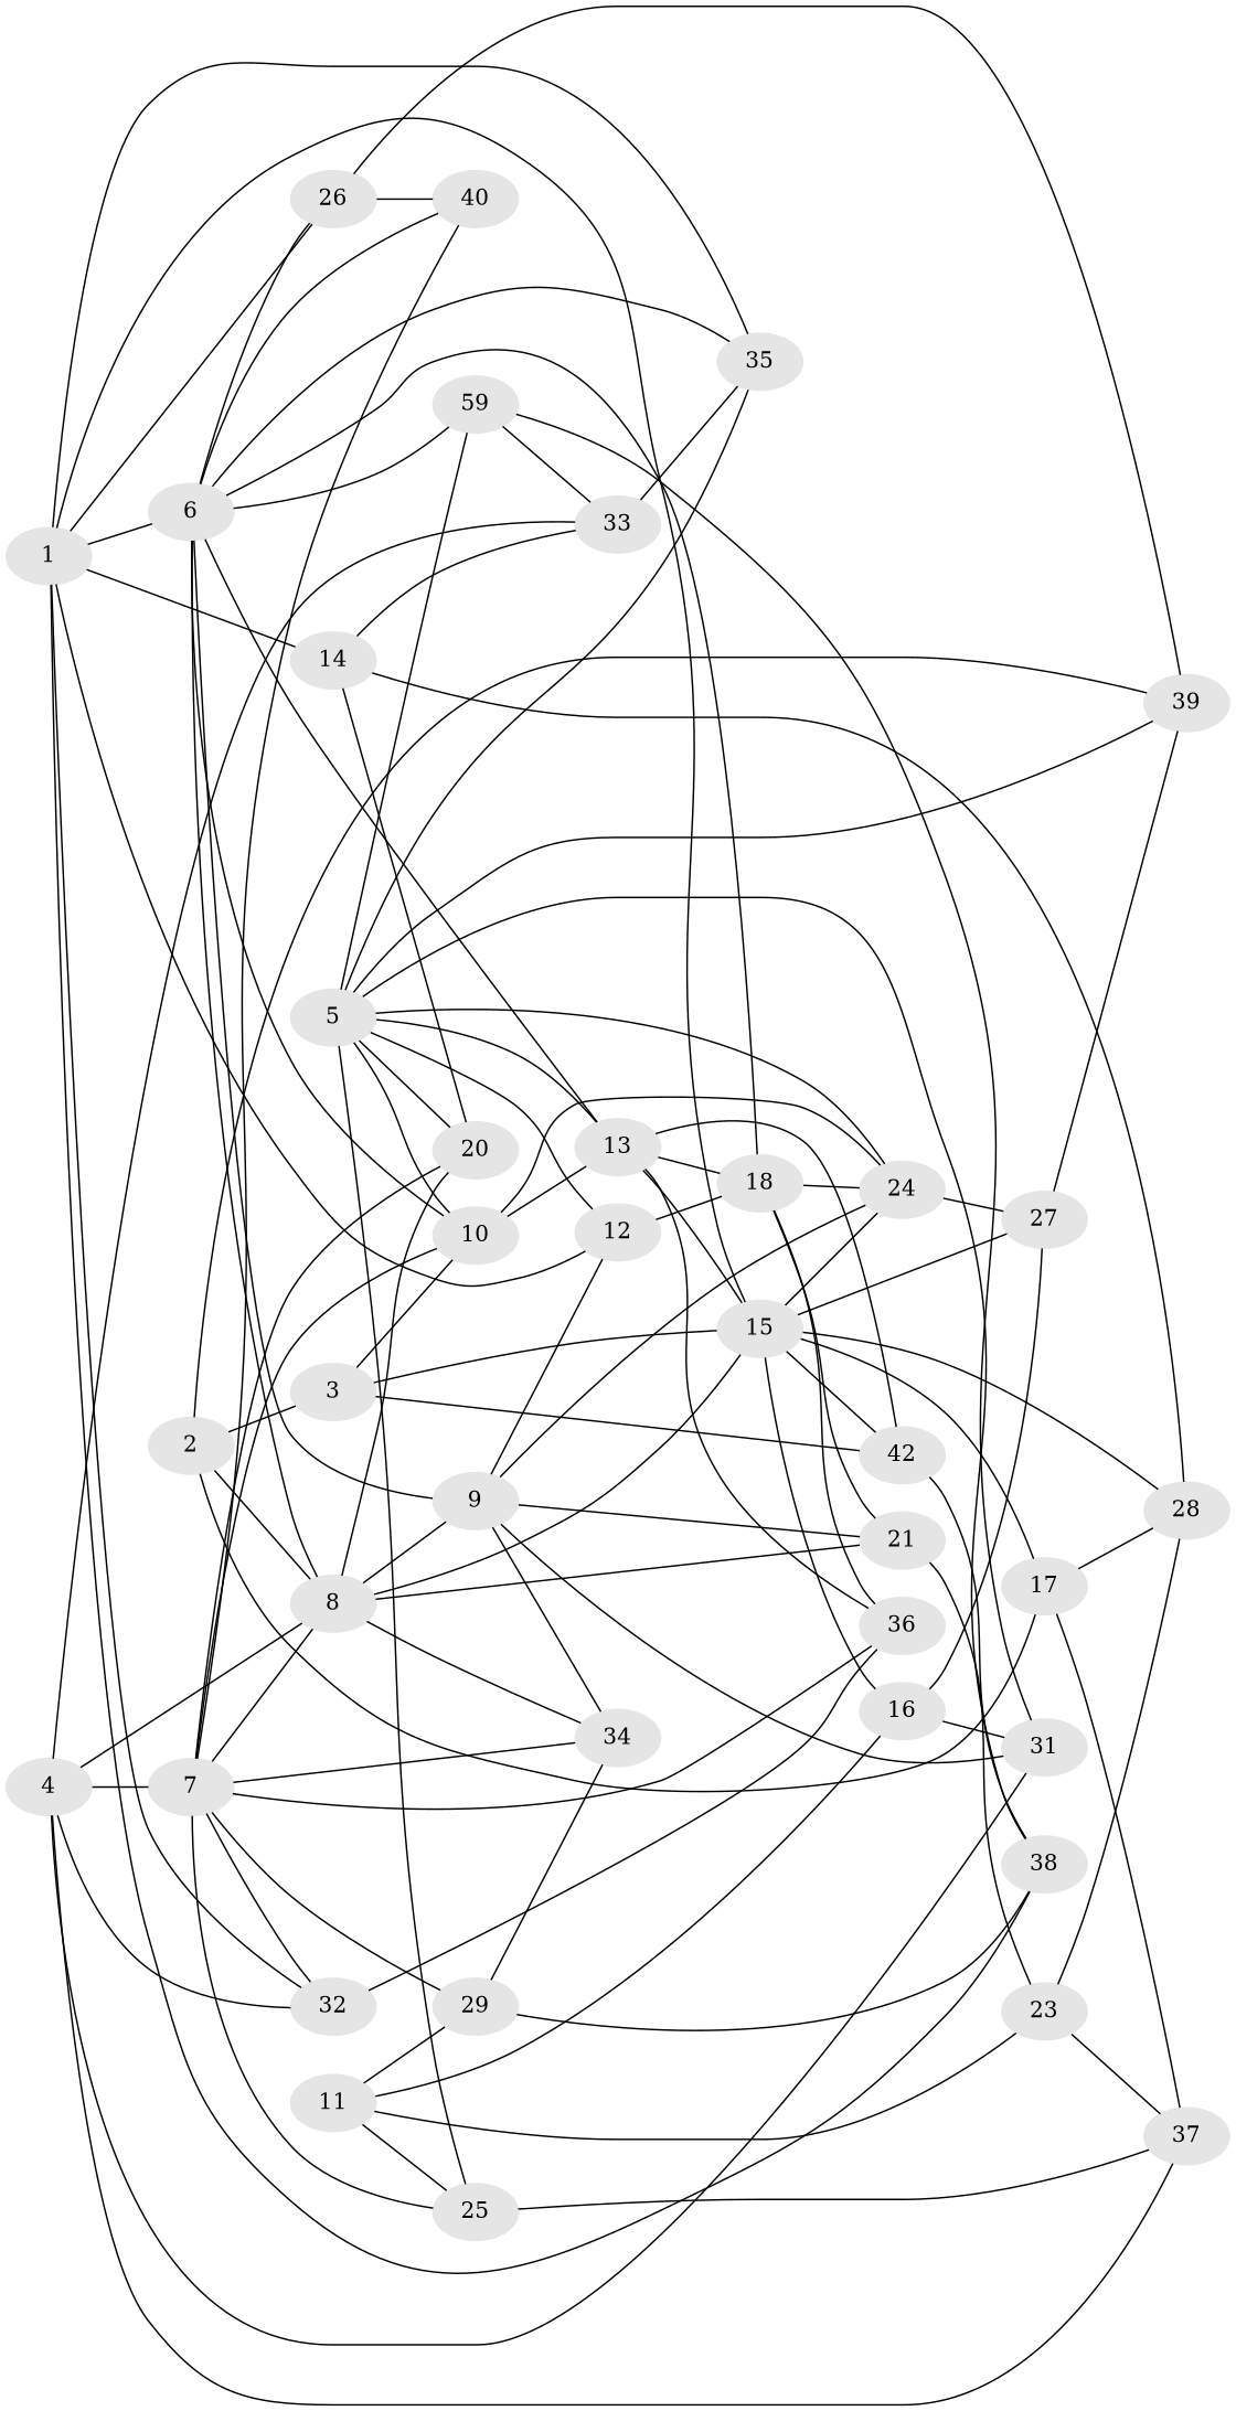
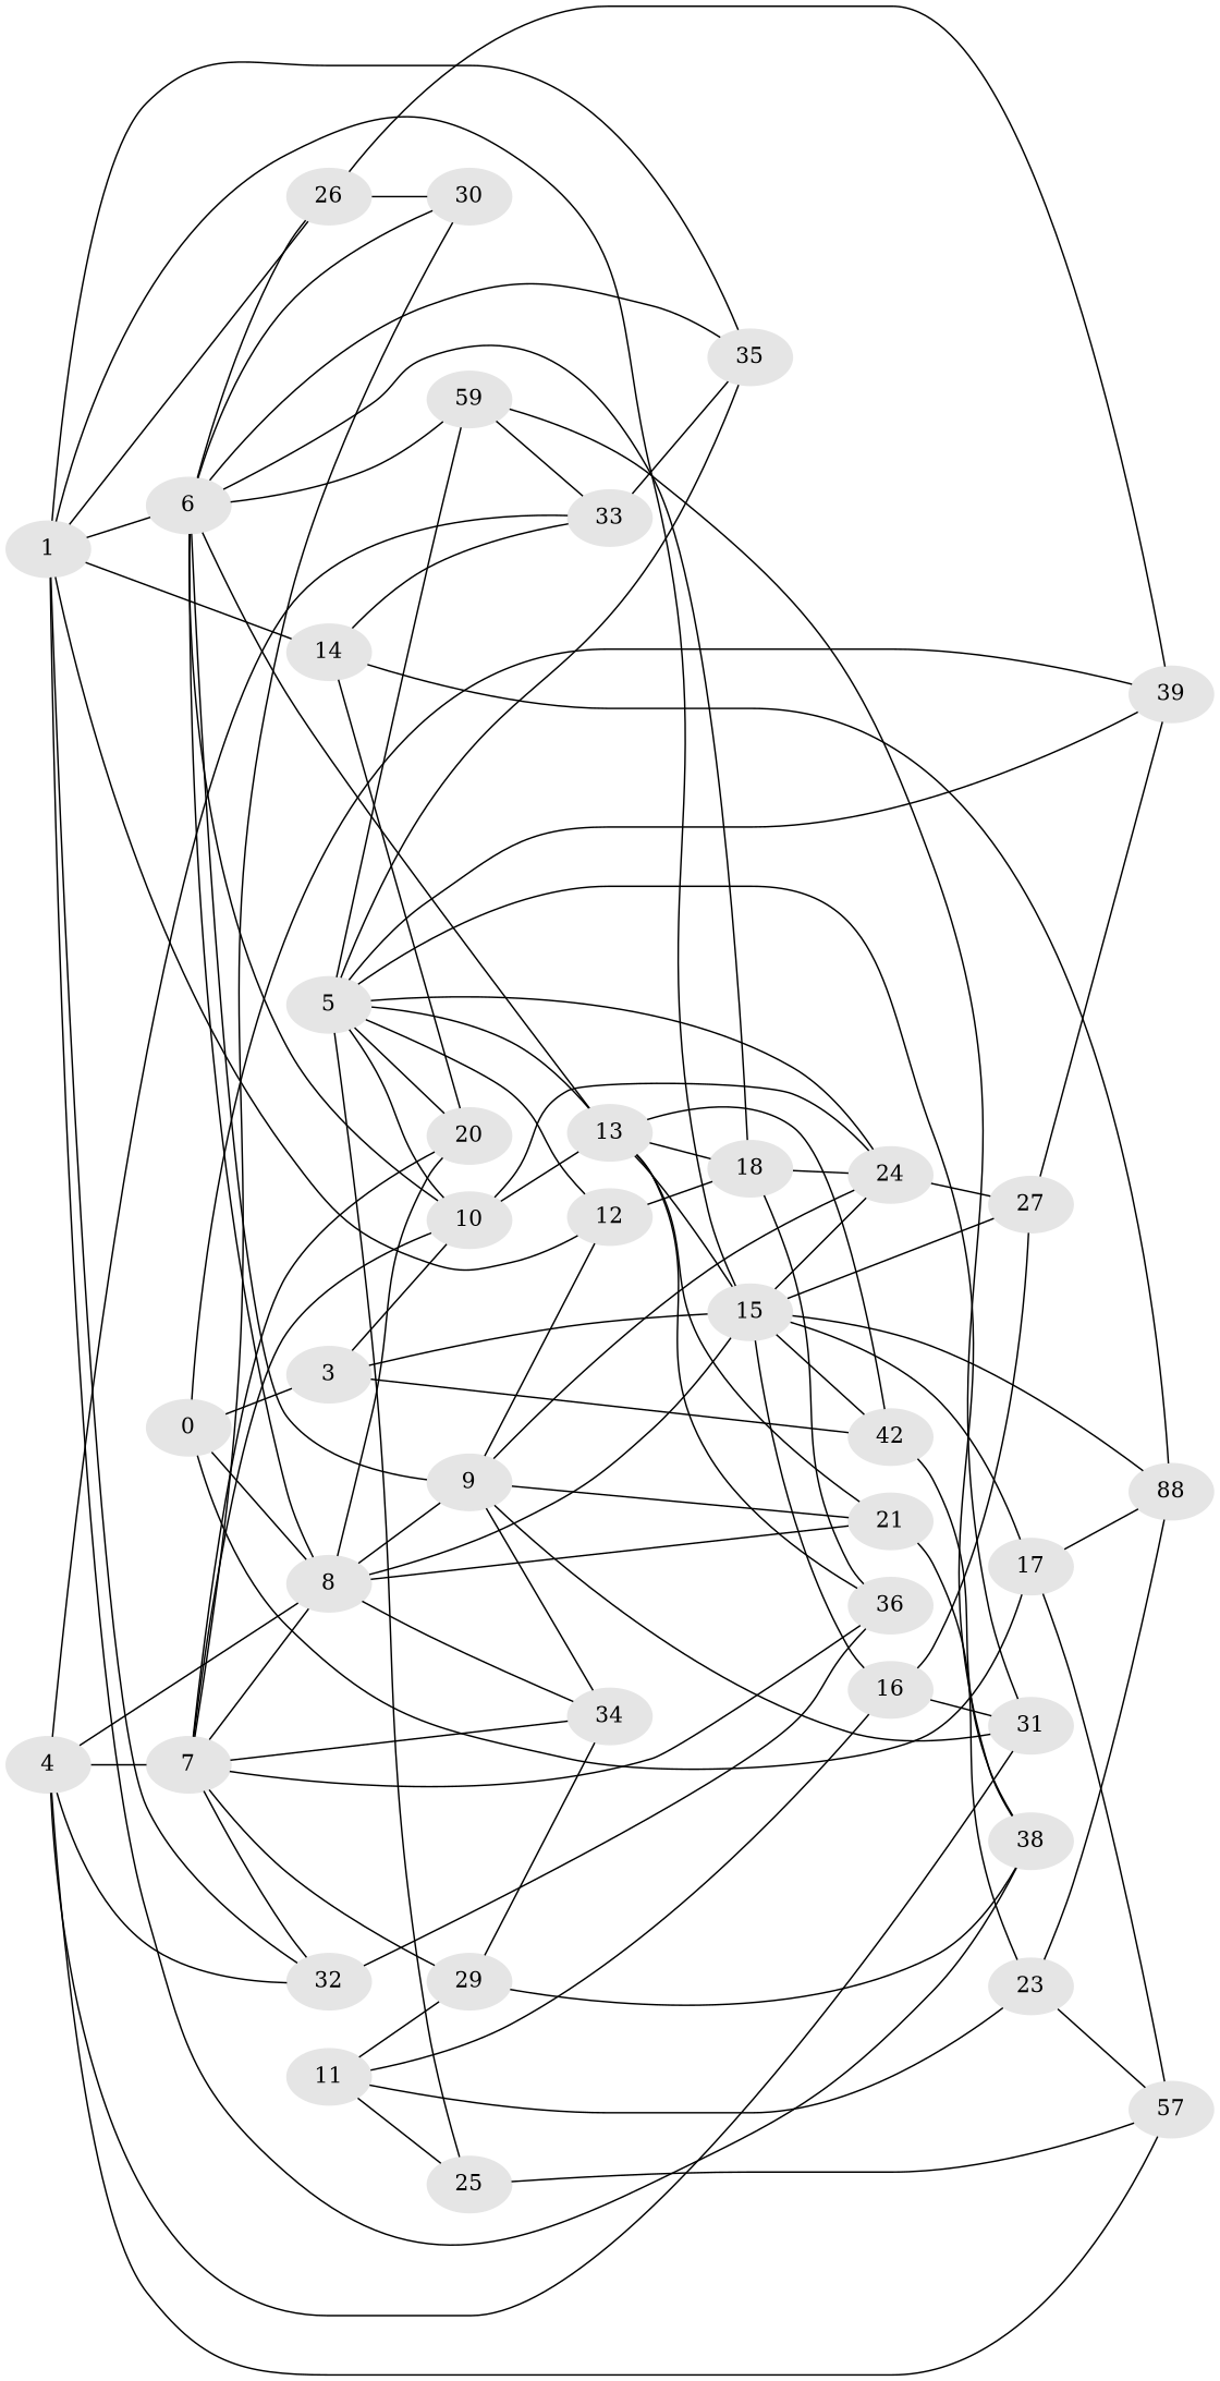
  graph {
    rankdir=LR
    node [color=gray90 style=filled]
    edge [weight=1.0]
    1
    6
    12
    14
    15
    26
    32
    35
    38
    8
    10
    13
    n13 [label=59]
    9
    18
-   30 [label=40]
+   30
    33
    20
-   28
+   28 [label=88]
    17
    n21 [label=42]
    24
    16
    27
    39
    36
-   2
+   2 [label=0]
    3
    34
    21
-   37
+   37 [label=57]
    4
    7
    31
    25
    29
    5
    23
    11
    1 -- 6
    1 -- 12
    1 -- 14
    1 -- 15
    1 -- 26
    1 -- 32
    1 -- 35
    1 -- 38
    6 -- 26
    6 -- 35
    6 -- 8
    6 -- 10
    6 -- 13
    6 -- n13
    6 -- 9 [weight=3.0]
    6 -- 18
    6 -- 30
    12 -- 18
    14 -- 33
    14 -- 20
    14 -- 28
    15 -- 28
    15 -- 17
    15 -- n21
    15 -- 24 [weight=2.0]
    15 -- 16
    15 -- 27
    26 -- 30
    26 -- 39
    32 -- 36
    8 -- 15
    8 -- 9
    8 -- 20
    8 -- 34
    8 -- 21
    10 -- 13
    10 -- 24
    13 -- 15 [weight=2.0]
    13 -- 18 [weight=3.0]
    13 -- n21
    13 -- 36
    n13 -- 33
    n13 -- 31
    9 -- 12
    9 -- 24 [weight=2.0]
    9 -- 34
    9 -- 21
    9 -- 31
    18 -- 24
    18 -- 36
-   18 -- 21
+   13 -- 21
    33 -- 35
    17 -- 28
    17 -- 37
    n21 -- 38
    24 -- 27
    16 -- 27
    16 -- 31
    27 -- 39
    2 -- 8
    2 -- 17
    2 -- 39
    2 -- 3
    3 -- 15
    3 -- 10
    3 -- n21
    21 -- 23
    4 -- 32
    4 -- 8 [weight=2.0]
    4 -- 33
    4 -- 37
    4 -- 7 [weight=2.0]
    4 -- 31
    7 -- 32
    7 -- 8
    7 -- 10
    7 -- 30 [weight=2.0]
    7 -- 20
    7 -- 36
    7 -- 34
-   7 -- 25
    7 -- 29
    25 -- 37
    29 -- 38
    29 -- 34
    5 -- 12
    5 -- 35
    5 -- 38
    5 -- 10
    5 -- 13 [weight=3.0]
    5 -- n13
    5 -- 20
    5 -- 24
    5 -- 39
    5 -- 25
    23 -- 28
    23 -- 37
    11 -- 16
    11 -- 25
    11 -- 29
    11 -- 23
  }
